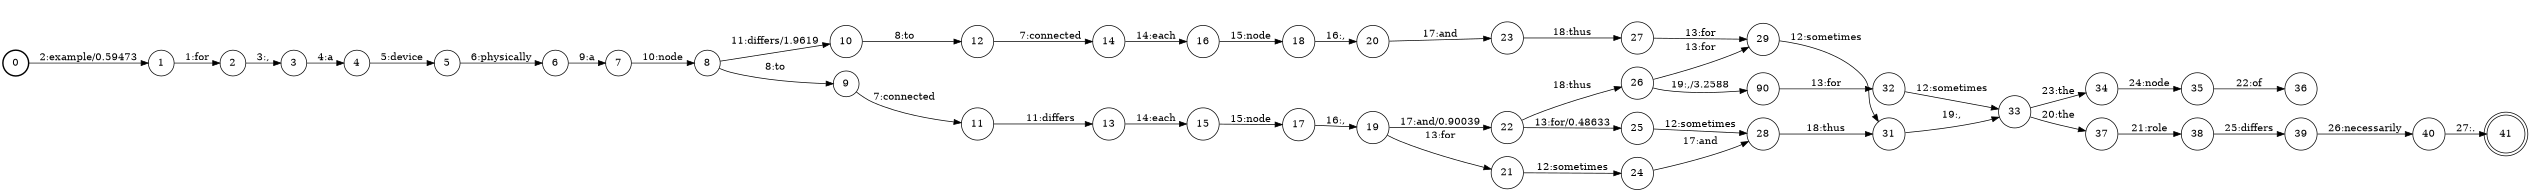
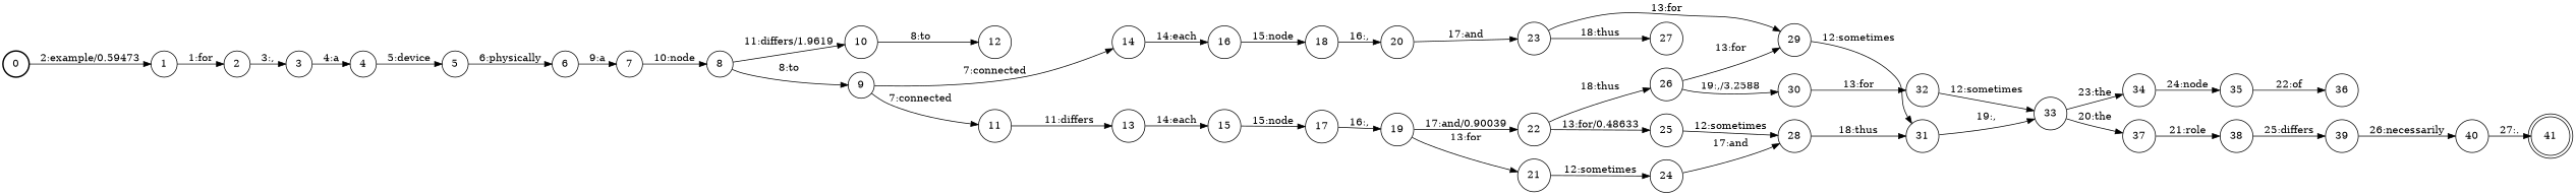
  digraph {
    nodesep=0.25
    rankdir=LR
    ranksep=0.4
    node [fontsize=14 shape=circle style=solid]
    edge [fontsize=14]
    n1 [label=0 style=bold]
    n2 [label=1]
    n3 [label=2]
    n4 [label=3]
    n5 [label=4]
    n6 [label=5]
    n7 [label=6]
    n8 [label=7]
    n9 [label=8]
    n10 [label=9]
    n11 [label=10]
    n12 [label=11]
    n13 [label=12]
    n14 [label=13]
    n15 [label=14]
    n16 [label=15]
    n17 [label=16]
    n18 [label=17]
    n19 [label=18]
    n20 [label=19]
    n21 [label=20]
    n22 [label=21]
    n23 [label=22]
    n24 [label=23]
    n25 [label=24]
    n26 [label=25]
    n27 [label=26]
    n28 [label=27]
    n29 [label=28]
    n30 [label=29]
-   n31 [label=90]
+   n31 [label=30]
    n32 [label=31]
    n33 [label=32]
    n34 [label=33]
    n35 [label=34]
    n36 [label=37]
    n37 [label=35]
    n38 [label=36]
    n39 [label=38]
    n40 [label=39]
    n41 [label=40]
    n42 [label=41 shape=doublecircle]
    n1 -> n2 [label="2:example/0.59473"]
    n2 -> n3 [label="1:for"]
    n3 -> n4 [label="3:,"]
    n4 -> n5 [label="4:a"]
    n5 -> n6 [label="5:device"]
    n6 -> n7 [label="6:physically"]
    n7 -> n8 [label="9:a"]
    n8 -> n9 [label="10:node"]
    n9 -> n10 [label="8:to"]
    n9 -> n11 [label="11:differs/1.9619"]
    n10 -> n12 [label="7:connected"]
    n11 -> n13 [label="8:to"]
    n12 -> n14 [label="11:differs"]
-   n13 -> n15 [label="7:connected"]
+   n10 -> n15 [label="7:connected"]
    n14 -> n16 [label="14:each"]
    n15 -> n17 [label="14:each"]
    n16 -> n18 [label="15:node"]
    n17 -> n19 [label="15:node"]
    n18 -> n20 [label="16:,"]
    n19 -> n21 [label="16:,"]
    n20 -> n22 [label="13:for"]
    n20 -> n23 [label="17:and/0.90039"]
    n21 -> n24 [label="17:and"]
    n22 -> n25 [label="12:sometimes"]
    n23 -> n26 [label="13:for/0.48633"]
    n23 -> n27 [label="18:thus"]
    n24 -> n28 [label="18:thus"]
    n25 -> n29 [label="17:and"]
    n26 -> n29 [label="12:sometimes"]
    n27 -> n30 [label="13:for"]
    n27 -> n31 [label="19:,/3.2588"]
-   n28 -> n30 [label="13:for"]
+   n24 -> n30 [label="13:for"]
    n29 -> n32 [label="18:thus"]
    n30 -> n32 [label="12:sometimes"]
    n31 -> n33 [label="13:for"]
    n32 -> n34 [label="19:,"]
    n33 -> n34 [label="12:sometimes"]
    n34 -> n35 [label="23:the"]
    n34 -> n36 [label="20:the"]
    n35 -> n37 [label="24:node"]
    n36 -> n39 [label="21:role"]
    n37 -> n38 [label="22:of"]
    n39 -> n40 [label="25:differs"]
    n40 -> n41 [label="26:necessarily"]
    n41 -> n42 [label="27:."]
  }
